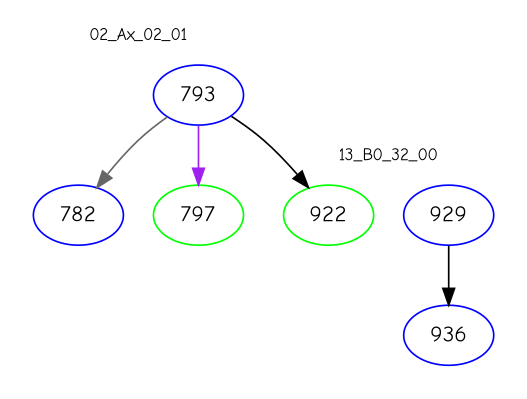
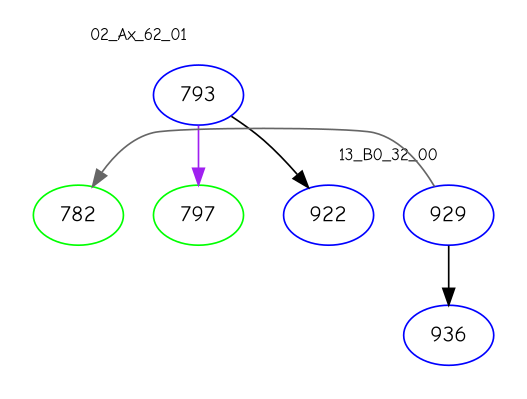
  digraph {
    fontname="Comic Neue"
    node [color=blue fontname="Comic Neue"]
    edge [color=black fontname="Comic Neue"]
    n1 [label=793]
-   n2 [label=782]
+   n2 [color=green label=782]
    n3 [color=green label=797]
    n4 [label=929]
-   n5 [color=green label=922]
+   n5 [label=922]
    n6 [label=936]
    subgraph cluster_1 {
      color=white
      fontsize=10
-     label="02_Ax_02_01"
+     label="02_Ax_62_01"
      n1
      n2
      n3
    }
    subgraph cluster_2 {
      color=white
      fontsize=10
      label="13_B0_32_00"
      n4
      n5
      n6
    }
-   n1 -> n2 [color=gray40]
+   n4 -> n2 [color=gray40]
    n1 -> n3 [color=purple]
    n1 -> n5
    n4 -> n6
  }
